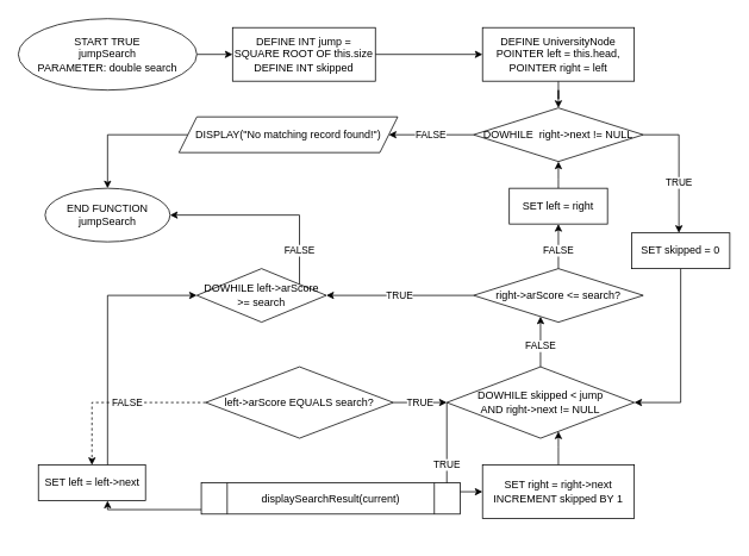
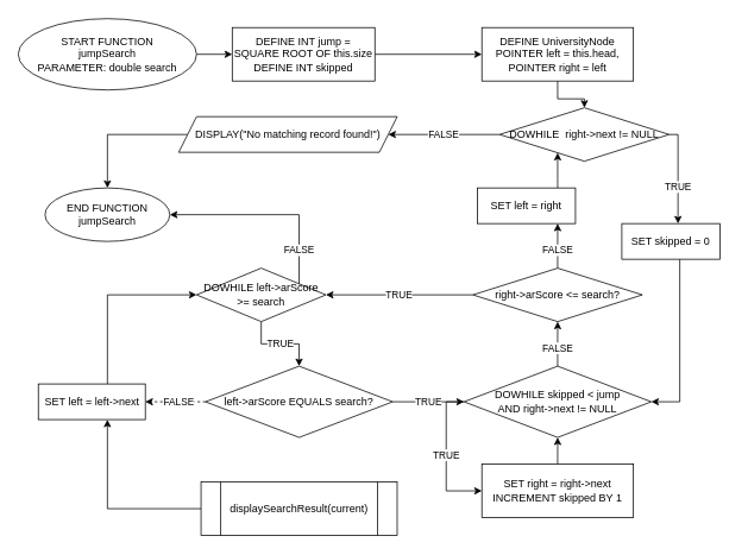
  <mxCell id="0" />
  <mxCell id="1" parent="0" />
  <mxCell id="2" value="" style="edgeStyle=orthogonalEdgeStyle;rounded=0;orthogonalLoop=1;jettySize=auto;html=1;" parent="1" source="3" target="5" edge="1"><mxGeometry relative="1" as="geometry" /></mxCell>
- <mxCell id="3" value="START TRUE&lt;br&gt;jumpSearch&lt;br&gt;PARAMETER: double search" style="ellipse;whiteSpace=wrap;html=1;" parent="1" vertex="1"><mxGeometry x="20" y="20" width="200" height="80" as="geometry" /></mxCell>
+ <mxCell id="3" value="START FUNCTION&lt;br&gt;jumpSearch&lt;br&gt;PARAMETER: double search" style="ellipse;whiteSpace=wrap;html=1;" parent="1" vertex="1"><mxGeometry x="20" y="20" width="200" height="80" as="geometry" /></mxCell>
  <mxCell id="4" value="" style="edgeStyle=orthogonalEdgeStyle;rounded=0;orthogonalLoop=1;jettySize=auto;html=1;" parent="1" source="5" target="7" edge="1"><mxGeometry relative="1" as="geometry" /></mxCell>
  <mxCell id="5" value="DEFINE INT jump = SQUARE ROOT OF this.size&lt;br&gt;DEFINE INT skipped" style="whiteSpace=wrap;html=1;" parent="1" vertex="1"><mxGeometry x="260" y="30" width="160" height="60" as="geometry" /></mxCell>
  <mxCell id="6" value="" style="edgeStyle=orthogonalEdgeStyle;rounded=0;orthogonalLoop=1;jettySize=auto;html=1;" parent="1" source="7" target="10" edge="1"><mxGeometry relative="1" as="geometry" /></mxCell>
  <mxCell id="7" value="DEFINE UniversityNode&lt;br&gt;POINTER left = this.head,&lt;br&gt;POINTER right = left" style="whiteSpace=wrap;html=1;" parent="1" vertex="1"><mxGeometry x="540" y="30" width="170" height="60" as="geometry" /></mxCell>
  <mxCell id="8" value="TRUE" style="edgeStyle=orthogonalEdgeStyle;rounded=0;orthogonalLoop=1;jettySize=auto;html=1;" parent="1" source="10" target="15" edge="1"><mxGeometry x="0.25" relative="1" as="geometry"><Array as="points"><mxPoint x="760" y="150" /></Array><mxPoint as="offset" /></mxGeometry></mxCell>
  <mxCell id="9" value="FALSE" style="edgeStyle=orthogonalEdgeStyle;rounded=0;orthogonalLoop=1;jettySize=auto;html=1;" parent="1" source="10" target="24" edge="1"><mxGeometry relative="1" as="geometry" /></mxCell>
- <mxCell id="10" value="DOWHILE&amp;nbsp; right-&amp;gt;next != NULL" style="rhombus;whiteSpace=wrap;html=1;" parent="1" vertex="1"><mxGeometry x="530" y="120" width="190" height="60" as="geometry" /></mxCell>
+ <mxCell id="10" value="DOWHILE&amp;nbsp; right-&amp;gt;next != NULL" style="rhombus;whiteSpace=wrap;html=1;" parent="1" vertex="1"><mxGeometry x="560" y="120" width="190" height="60" as="geometry" /></mxCell>
  <mxCell id="11" value="TRUE" style="edgeStyle=orthogonalEdgeStyle;rounded=0;orthogonalLoop=1;jettySize=auto;html=1;" parent="1" source="13" target="17" edge="1"><mxGeometry relative="1" as="geometry"><Array as="points"><mxPoint x="500" y="450" /><mxPoint x="500" y="550" /></Array></mxGeometry></mxCell>
  <mxCell id="12" value="FALSE" style="edgeStyle=orthogonalEdgeStyle;rounded=0;orthogonalLoop=1;jettySize=auto;html=1;" parent="1" source="13" target="20" edge="1"><mxGeometry x="-0.2" relative="1" as="geometry"><Array as="points"><mxPoint x="550" y="340" /><mxPoint x="550" y="340" /></Array><mxPoint as="offset" /></mxGeometry></mxCell>
- <mxCell id="13" value="DOWHILE skipped &amp;lt; jump &lt;br&gt;AND right-&amp;gt;next != NULL" style="rhombus;whiteSpace=wrap;html=1;" parent="1" vertex="1"><mxGeometry x="500" y="410" width="210" height="80" as="geometry" /></mxCell>
+ <mxCell id="13" value="DOWHILE skipped &amp;lt; jump &lt;br&gt;AND right-&amp;gt;next != NULL" style="rhombus;whiteSpace=wrap;html=1;" parent="1" vertex="1"><mxGeometry x="520" y="410" width="210" height="80" as="geometry" /></mxCell>
  <mxCell id="14" style="edgeStyle=orthogonalEdgeStyle;rounded=0;orthogonalLoop=1;jettySize=auto;html=1;" parent="1" source="15" target="13" edge="1"><mxGeometry relative="1" as="geometry"><Array as="points"><mxPoint x="762" y="450" /></Array></mxGeometry></mxCell>
- <mxCell id="15" value="SET skipped = 0" style="whiteSpace=wrap;html=1;" parent="1" vertex="1"><mxGeometry x="707" y="260" width="110" height="40" as="geometry" /></mxCell>
+ <mxCell id="15" value="SET skipped = 0" style="whiteSpace=wrap;html=1;" parent="1" vertex="1"><mxGeometry x="697" y="250" width="110" height="40" as="geometry" /></mxCell>
  <mxCell id="16" style="edgeStyle=orthogonalEdgeStyle;rounded=0;orthogonalLoop=1;jettySize=auto;html=1;" parent="1" source="17" target="13" edge="1"><mxGeometry relative="1" as="geometry"><Array as="points"><mxPoint x="625" y="500" /><mxPoint x="625" y="500" /></Array></mxGeometry></mxCell>
  <mxCell id="17" value="SET right = right-&amp;gt;next&lt;br&gt;INCREMENT skipped BY 1" style="whiteSpace=wrap;html=1;" parent="1" vertex="1"><mxGeometry x="540" y="520" width="170" height="60" as="geometry" /></mxCell>
  <mxCell id="18" value="FALSE" style="edgeStyle=orthogonalEdgeStyle;rounded=0;orthogonalLoop=1;jettySize=auto;html=1;" parent="1" source="20" target="22" edge="1"><mxGeometry x="-0.2" relative="1" as="geometry"><Array as="points"><mxPoint x="625" y="250" /><mxPoint x="625" y="250" /></Array><mxPoint as="offset" /></mxGeometry></mxCell>
  <mxCell id="19" value="TRUE" style="edgeStyle=orthogonalEdgeStyle;rounded=0;orthogonalLoop=1;jettySize=auto;html=1;" parent="1" source="20" target="28" edge="1"><mxGeometry relative="1" as="geometry" /></mxCell>
  <mxCell id="20" value="right-&amp;gt;arScore &amp;lt;= search?" style="rhombus;whiteSpace=wrap;html=1;" parent="1" vertex="1"><mxGeometry x="530" y="300" width="190" height="60" as="geometry" /></mxCell>
  <mxCell id="21" style="edgeStyle=orthogonalEdgeStyle;rounded=0;orthogonalLoop=1;jettySize=auto;html=1;" parent="1" source="22" target="10" edge="1"><mxGeometry relative="1" as="geometry"><Array as="points"><mxPoint x="625" y="200" /><mxPoint x="625" y="200" /></Array></mxGeometry></mxCell>
- <mxCell id="22" value="SET left = right" style="whiteSpace=wrap;html=1;" parent="1" vertex="1"><mxGeometry x="570" y="210" width="110" height="40" as="geometry" /></mxCell>
+ <mxCell id="22" value="SET left = right" style="whiteSpace=wrap;html=1;" parent="1" vertex="1"><mxGeometry x="535" y="210" width="110" height="40" as="geometry" /></mxCell>
  <mxCell id="23" value="" style="edgeStyle=orthogonalEdgeStyle;rounded=0;orthogonalLoop=1;jettySize=auto;html=1;" parent="1" source="24" target="25" edge="1"><mxGeometry relative="1" as="geometry"><Array as="points"><mxPoint x="120" y="150" /></Array></mxGeometry></mxCell>
  <mxCell id="24" value="DISPLAY(&quot;No matching record found!&quot;)" style="shape=parallelogram;perimeter=parallelogramPerimeter;whiteSpace=wrap;html=1;fixedSize=1;" parent="1" vertex="1"><mxGeometry x="200" y="130" width="245" height="40" as="geometry" /></mxCell>
  <mxCell id="25" value="END FUNCTION&lt;br&gt;jumpSearch" style="ellipse;whiteSpace=wrap;html=1;" parent="1" vertex="1"><mxGeometry x="50" y="210" width="140" height="60" as="geometry" /></mxCell>
+ <mxCell id="26" value="TRUE" style="edgeStyle=orthogonalEdgeStyle;rounded=0;orthogonalLoop=1;jettySize=auto;html=1;" parent="1" source="28" target="33" edge="1"><mxGeometry relative="1" as="geometry" /></mxCell>
  <mxCell id="27" value="FALSE" style="edgeStyle=orthogonalEdgeStyle;rounded=0;orthogonalLoop=1;jettySize=auto;html=1;" parent="1" source="28" target="25" edge="1"><mxGeometry x="-0.657" relative="1" as="geometry"><Array as="points"><mxPoint x="335" y="240" /><mxPoint x="103" y="240" /></Array><mxPoint as="offset" /></mxGeometry></mxCell>
  <mxCell id="28" value="DOWHILE left-&amp;gt;arScore &amp;gt;= search" style="rhombus;whiteSpace=wrap;html=1;" parent="1" vertex="1"><mxGeometry x="220" y="300" width="145" height="60" as="geometry" /></mxCell>
  <mxCell id="29" style="edgeStyle=orthogonalEdgeStyle;rounded=0;orthogonalLoop=1;jettySize=auto;html=1;" parent="1" source="30" target="35" edge="1"><mxGeometry relative="1" as="geometry"><Array as="points"><mxPoint x="120" y="570" /></Array></mxGeometry></mxCell>
- <mxCell id="30" value="displaySearchResult(current)" style="shape=process;whiteSpace=wrap;html=1;backgroundOutline=1;" parent="1" vertex="1"><mxGeometry x="225" y="540" width="290" height="35" as="geometry" /></mxCell>
+ <mxCell id="30" value="displaySearchResult(current)" style="shape=process;whiteSpace=wrap;html=1;backgroundOutline=1;" parent="1" vertex="1"><mxGeometry x="225" y="540" width="220" height="60" as="geometry" /></mxCell>
  <mxCell id="31" value="FALSE" style="edgeStyle=orthogonalEdgeStyle;rounded=0;orthogonalLoop=1;jettySize=auto;html=1;dashed=1;" parent="1" source="33" target="35" edge="1"><mxGeometry x="-0.111" relative="1" as="geometry"><mxPoint as="offset" /></mxGeometry></mxCell>
  <mxCell id="32" value="TRUE" style="edgeStyle=orthogonalEdgeStyle;rounded=0;orthogonalLoop=1;jettySize=auto;html=1;" parent="1" source="33" target="13" edge="1"><mxGeometry relative="1" as="geometry" /></mxCell>
  <mxCell id="33" value="left-&amp;gt;arScore EQUALS search?" style="rhombus;whiteSpace=wrap;html=1;" parent="1" vertex="1"><mxGeometry x="230" y="410" width="210" height="80" as="geometry" /></mxCell>
  <mxCell id="34" style="edgeStyle=orthogonalEdgeStyle;rounded=0;orthogonalLoop=1;jettySize=auto;html=1;" parent="1" source="35" target="28" edge="1"><mxGeometry relative="1" as="geometry"><Array as="points"><mxPoint x="120" y="330" /></Array></mxGeometry></mxCell>
- <mxCell id="35" value="SET left = left-&amp;gt;next" style="whiteSpace=wrap;html=1;" parent="1" vertex="1"><mxGeometry x="42.5" y="520" width="120" height="40" as="geometry" /></mxCell>
+ <mxCell id="35" value="SET left = left-&amp;gt;next" style="whiteSpace=wrap;html=1;" parent="1" vertex="1"><mxGeometry x="42.5" y="430" width="120" height="40" as="geometry" /></mxCell>
